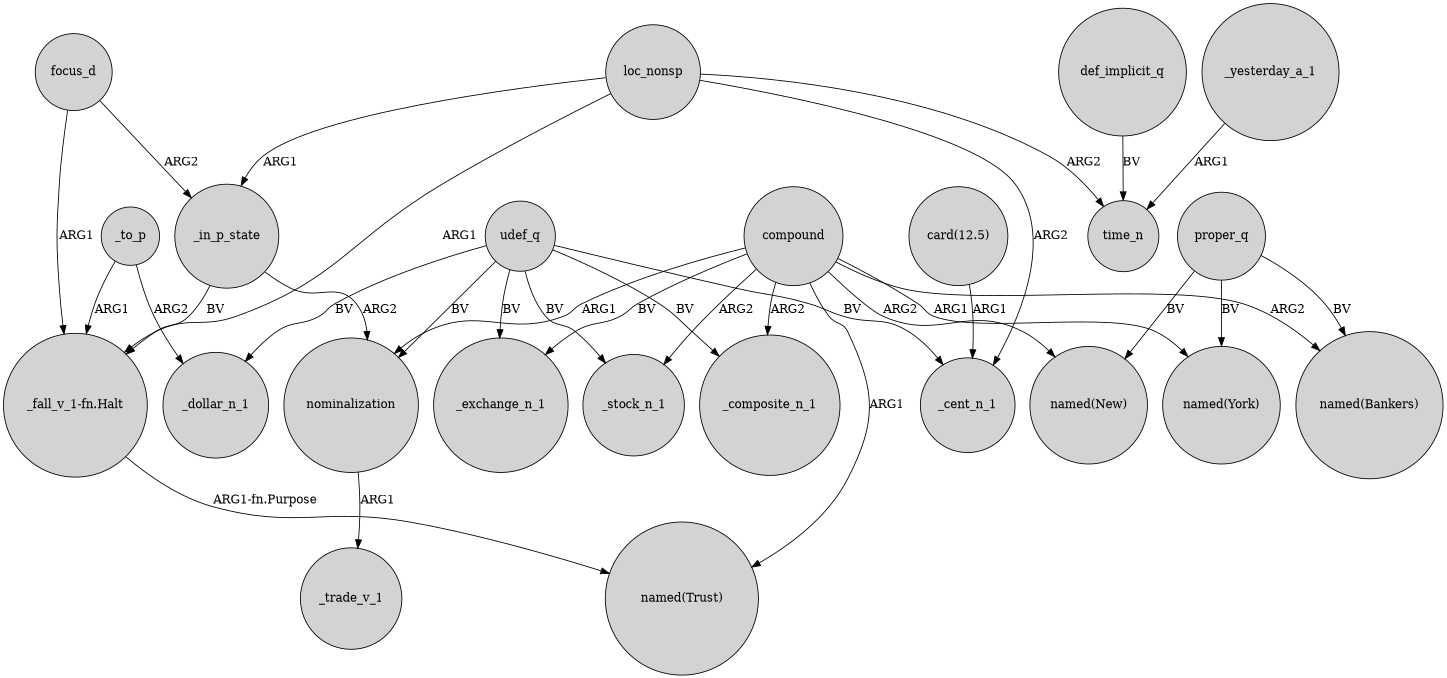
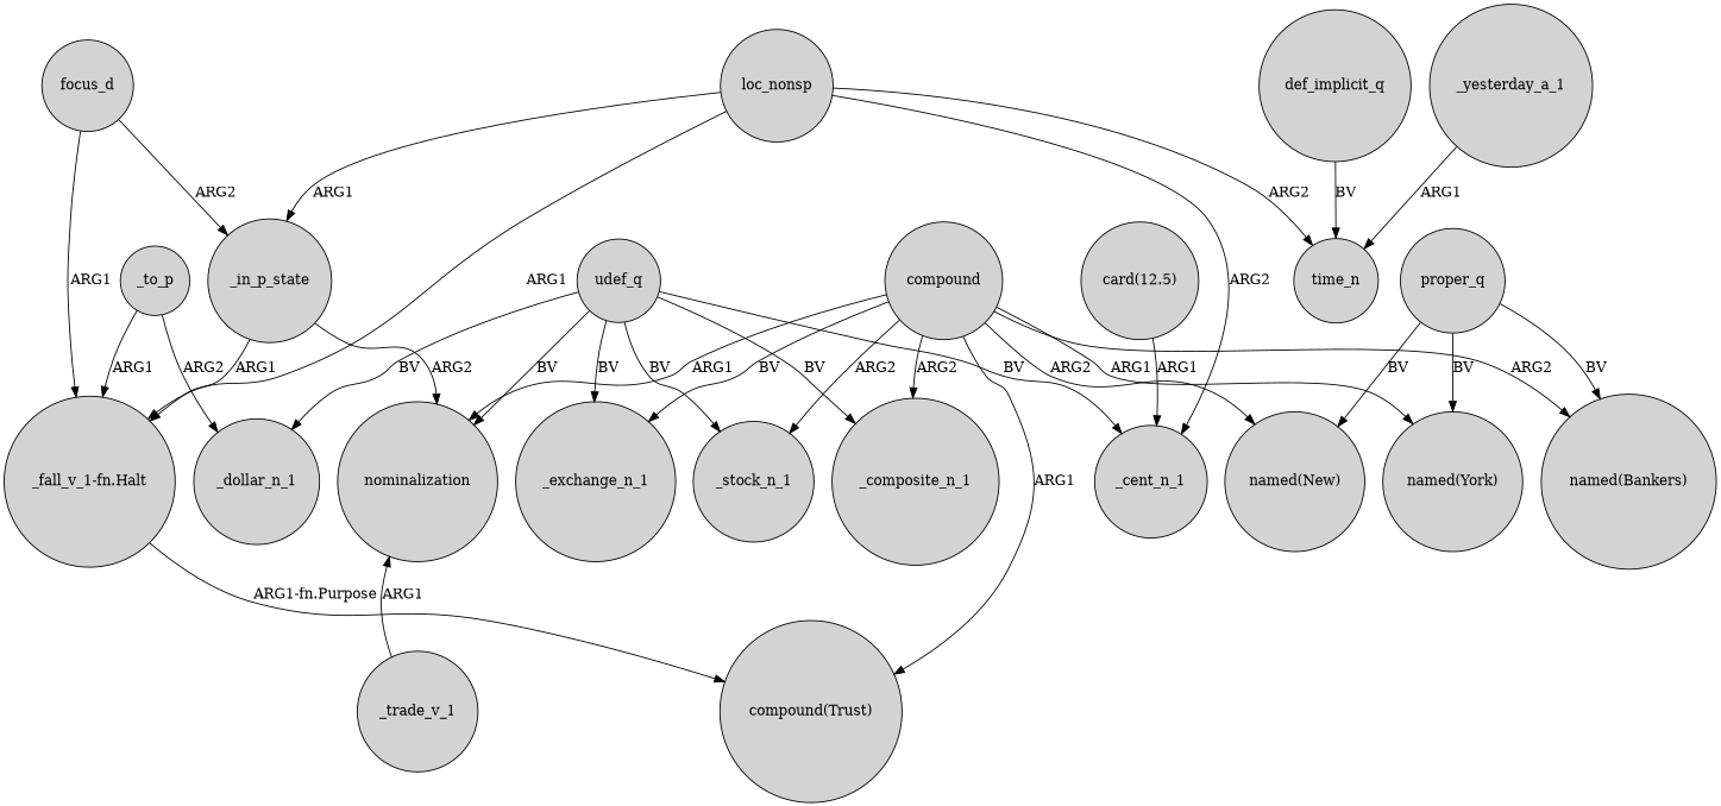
  digraph {
    node [shape=circle style=filled]
    _in_p_state
    nominalization
    "_fall_v_1-fn.Halt"
    _trade_v_1
-   "named(Trust)"
+   "named(Trust)" [label="compound(Trust)"]
    focus_d
    proper_q
    "named(Bankers)"
    "named(New)"
    "named(York)"
    compound
    _exchange_n_1
    _stock_n_1
    _composite_n_1
    udef_q
    _dollar_n_1
    _cent_n_1
    _yesterday_a_1
    time_n
    _to_p
    loc_nonsp
    "card(12.5)"
    def_implicit_q
    _in_p_state -> nominalization [label=ARG2]
-   _in_p_state -> "_fall_v_1-fn.Halt" [label=BV]
-   nominalization -> _trade_v_1 [label=ARG1]
+   _in_p_state -> "_fall_v_1-fn.Halt" [label=ARG1]
+   _trade_v_1 -> nominalization [label=ARG1]
    "_fall_v_1-fn.Halt" -> "named(Trust)" [label="ARG1-fn.Purpose"]
    focus_d -> _in_p_state [label=ARG2]
    focus_d -> "_fall_v_1-fn.Halt" [label=ARG1]
    proper_q -> "named(Bankers)" [label=BV]
    proper_q -> "named(New)" [label=BV]
    proper_q -> "named(York)" [label=BV]
    compound -> nominalization [label=ARG1]
    compound -> "named(Trust)" [label=ARG1]
    compound -> "named(Bankers)" [label=ARG2]
    compound -> "named(New)" [label=ARG2]
    compound -> "named(York)" [label=ARG1]
    compound -> _exchange_n_1 [label=BV]
    compound -> _stock_n_1 [label=ARG2]
    compound -> _composite_n_1 [label=ARG2]
    udef_q -> nominalization [label=BV]
    udef_q -> _exchange_n_1 [label=BV]
    udef_q -> _stock_n_1 [label=BV]
    udef_q -> _composite_n_1 [label=BV]
    udef_q -> _dollar_n_1 [label=BV]
    udef_q -> _cent_n_1 [label=BV]
    _yesterday_a_1 -> time_n [label=ARG1]
    _to_p -> "_fall_v_1-fn.Halt" [label=ARG1]
    _to_p -> _dollar_n_1 [label=ARG2]
    loc_nonsp -> _in_p_state [label=ARG1]
    loc_nonsp -> "_fall_v_1-fn.Halt" [label=ARG1]
    loc_nonsp -> _cent_n_1 [label=ARG2]
    loc_nonsp -> time_n [label=ARG2]
    "card(12.5)" -> _cent_n_1 [label=ARG1]
    def_implicit_q -> time_n [label=BV]
  }
